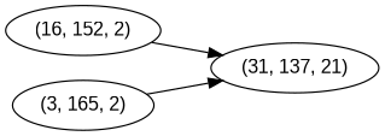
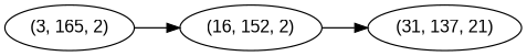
  digraph {
    fontname="Liberation Sans"
    rankdir=LR
    node [fontname="Liberation Sans"]
    edge [fontname="Liberation Sans"]
    n1 [label="(16, 152, 2)"]
    "(3, 165, 2)"
    "(31, 137, 21)"
    n1 -> "(31, 137, 21)"
-   "(3, 165, 2)" -> "(31, 137, 21)"
+   "(3, 165, 2)" -> n1
  }
